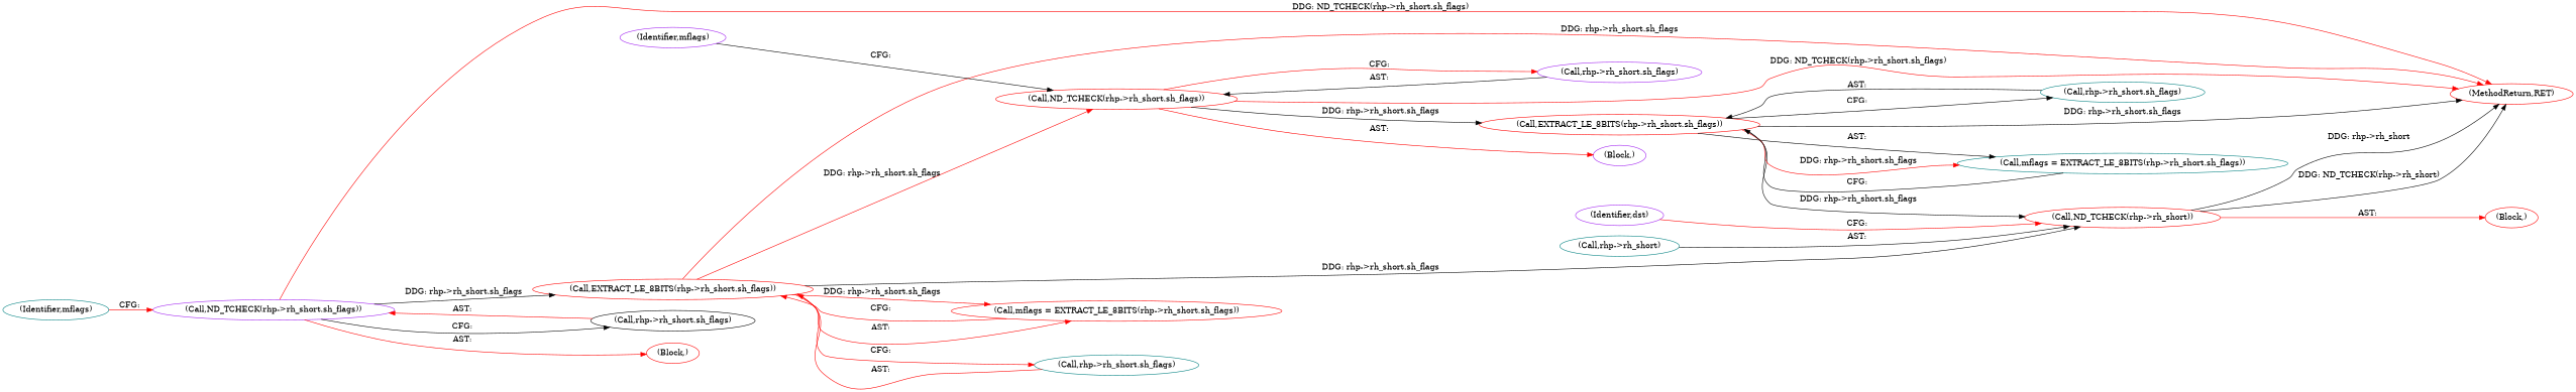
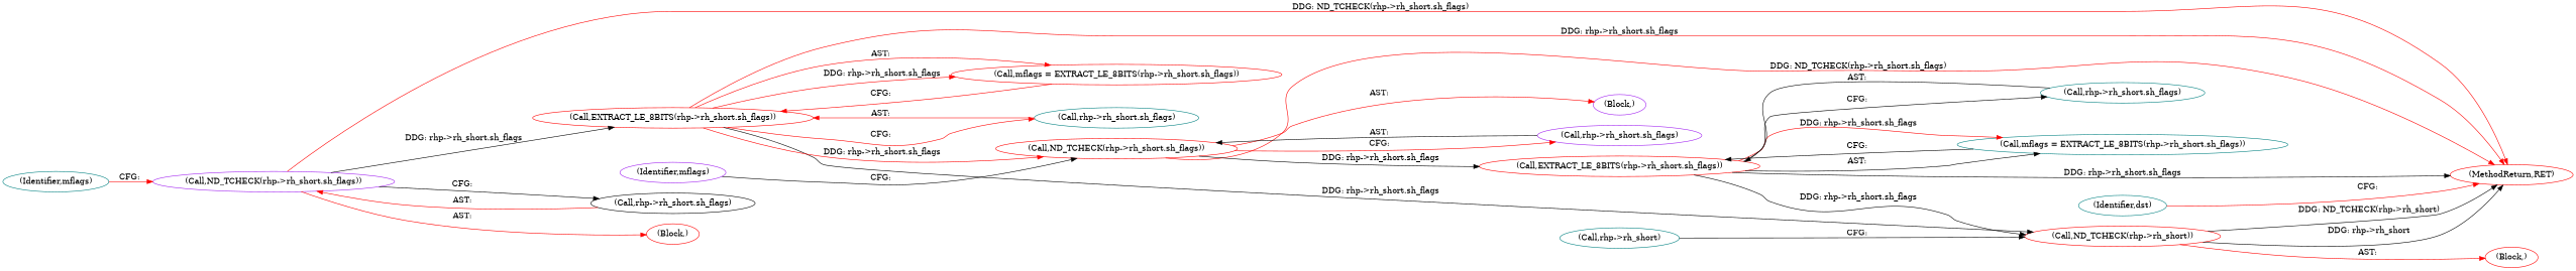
  digraph {
    rankdir=LR
    node [color=red]
    edge [color=red]
    n1 [label="(Call,ND_TCHECK(rhp->rh_short))"]
    n2 [label="(Block,)"]
    n3 [label="(MethodReturn,RET)"]
    n4 [color=teal label="(Call,rhp->rh_short)"]
    n5 [label="(Call,EXTRACT_LE_8BITS(rhp->rh_short.sh_flags))"]
    n6 [label="(Call,ND_TCHECK(rhp->rh_short.sh_flags))"]
    n7 [label="(Call,mflags = EXTRACT_LE_8BITS(rhp->rh_short.sh_flags))"]
    n8 [color=teal label="(Call,rhp->rh_short.sh_flags)"]
    n9 [label="(Call,EXTRACT_LE_8BITS(rhp->rh_short.sh_flags))"]
    n10 [color=purple label="(Block,)"]
    n11 [color=purple label="(Call,rhp->rh_short.sh_flags)"]
    n12 [color=purple label="(Call,ND_TCHECK(rhp->rh_short.sh_flags))"]
    n13 [color=black label="(Call,rhp->rh_short.sh_flags)"]
    n14 [label="(Block,)"]
    n15 [color=teal label="(Call,mflags = EXTRACT_LE_8BITS(rhp->rh_short.sh_flags))"]
    n16 [color=teal label="(Call,rhp->rh_short.sh_flags)"]
-   n17 [color=purple label="(Identifier,dst)"]
+   n17 [color=teal label="(Identifier,dst)"]
    n18 [color=teal label="(Identifier,mflags)"]
    n19 [color=purple label="(Identifier,mflags)"]
    n1 -> n2 [label="AST: "]
    n1 -> n3 [color=black label="DDG: rhp->rh_short"]
    n1 -> n3 [color=black label="DDG: ND_TCHECK(rhp->rh_short)"]
-   n4 -> n1 [color=black label="AST: "]
+   n4 -> n1 [color=black label="CFG: "]
    n5 -> n1 [color=black label="DDG: rhp->rh_short.sh_flags"]
    n5 -> n3 [label="DDG: rhp->rh_short.sh_flags"]
    n5 -> n6 [label="DDG: rhp->rh_short.sh_flags"]
    n5 -> n7 [label="AST: "]
    n5 -> n7 [label="DDG: rhp->rh_short.sh_flags"]
    n5 -> n8 [label="CFG: "]
    n6 -> n3 [label="DDG: ND_TCHECK(rhp->rh_short.sh_flags)"]
    n6 -> n9 [color=black label="DDG: rhp->rh_short.sh_flags"]
    n6 -> n10 [label="AST: "]
    n6 -> n11 [label="CFG: "]
    n7 -> n5 [label="CFG: "]
    n8 -> n5 [label="AST: "]
    n9 -> n1 [color=black label="DDG: rhp->rh_short.sh_flags"]
    n9 -> n3 [color=black label="DDG: rhp->rh_short.sh_flags"]
    n9 -> n15 [color=black label="AST: "]
    n9 -> n15 [label="DDG: rhp->rh_short.sh_flags"]
    n9 -> n16 [color=black label="CFG: "]
    n11 -> n6 [color=black label="AST: "]
    n12 -> n3 [label="DDG: ND_TCHECK(rhp->rh_short.sh_flags)"]
    n12 -> n5 [color=black label="DDG: rhp->rh_short.sh_flags"]
    n12 -> n13 [color=black label="CFG: "]
    n12 -> n14 [label="AST: "]
    n13 -> n12 [label="AST: "]
    n15 -> n9 [color=black label="CFG: "]
    n16 -> n9 [color=black label="AST: "]
-   n17 -> n1 [label="CFG: "]
+   n17 -> n3 [label="CFG: "]
    n18 -> n12 [label="CFG: "]
    n19 -> n6 [color=black label="CFG: "]
  }
